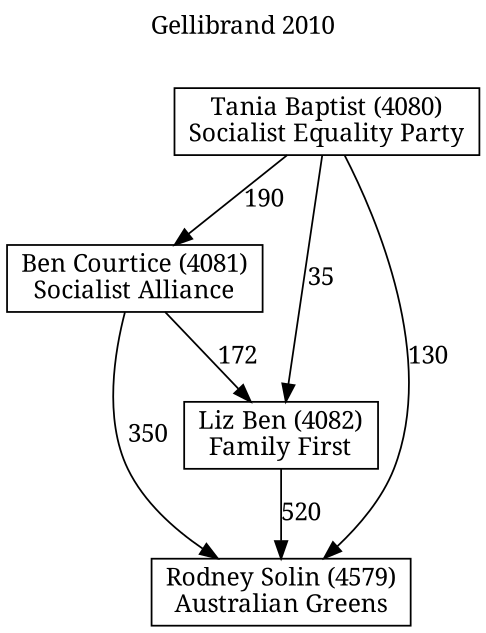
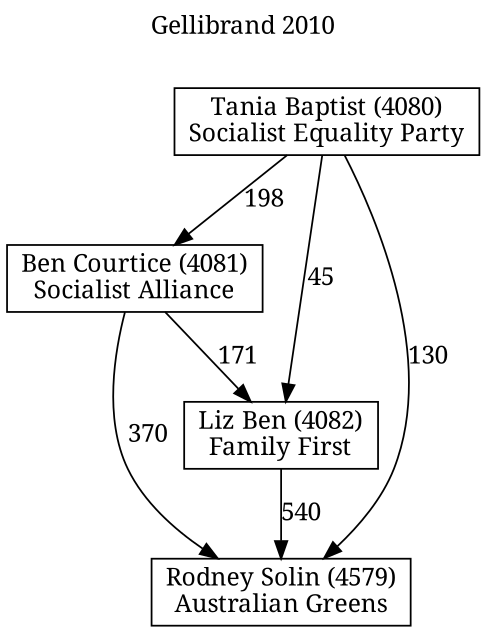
  digraph {
    fontname="Noto Serif"
    label="Gellibrand 2010"
    labelloc=t
    mclimit=10
    node [fontname="Noto Serif" shape=box]
    edge [fontname="Noto Serif"]
    n1 [label="Ben Courtice (4081)\nSocialist Alliance"]
    n2 [label="Liz Ben (4082)\nFamily First"]
    n3 [label="Rodney Solin (4579)\nAustralian Greens"]
    n4 [label="Tania Baptist (4080)\nSocialist Equality Party"]
-   n1 -> n2 [label=172]
-   n1 -> n3 [label=350]
-   n2 -> n3 [label=520]
-   n4 -> n1 [label=190]
-   n4 -> n2 [label=35]
+   n1 -> n2 [label=171]
+   n1 -> n3 [label=370]
+   n2 -> n3 [label=540]
+   n4 -> n1 [label=198]
+   n4 -> n2 [label=45]
    n4 -> n3 [label=130]
  }
